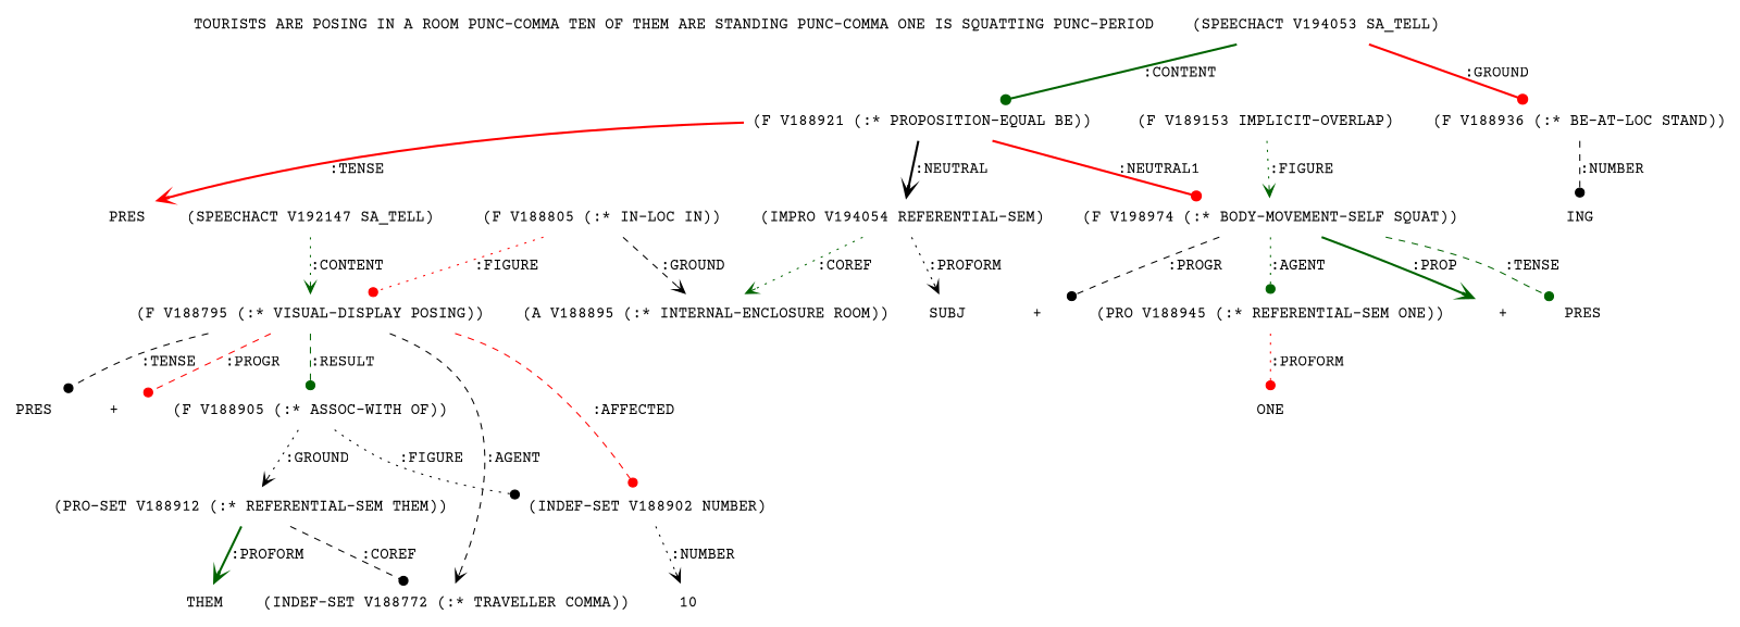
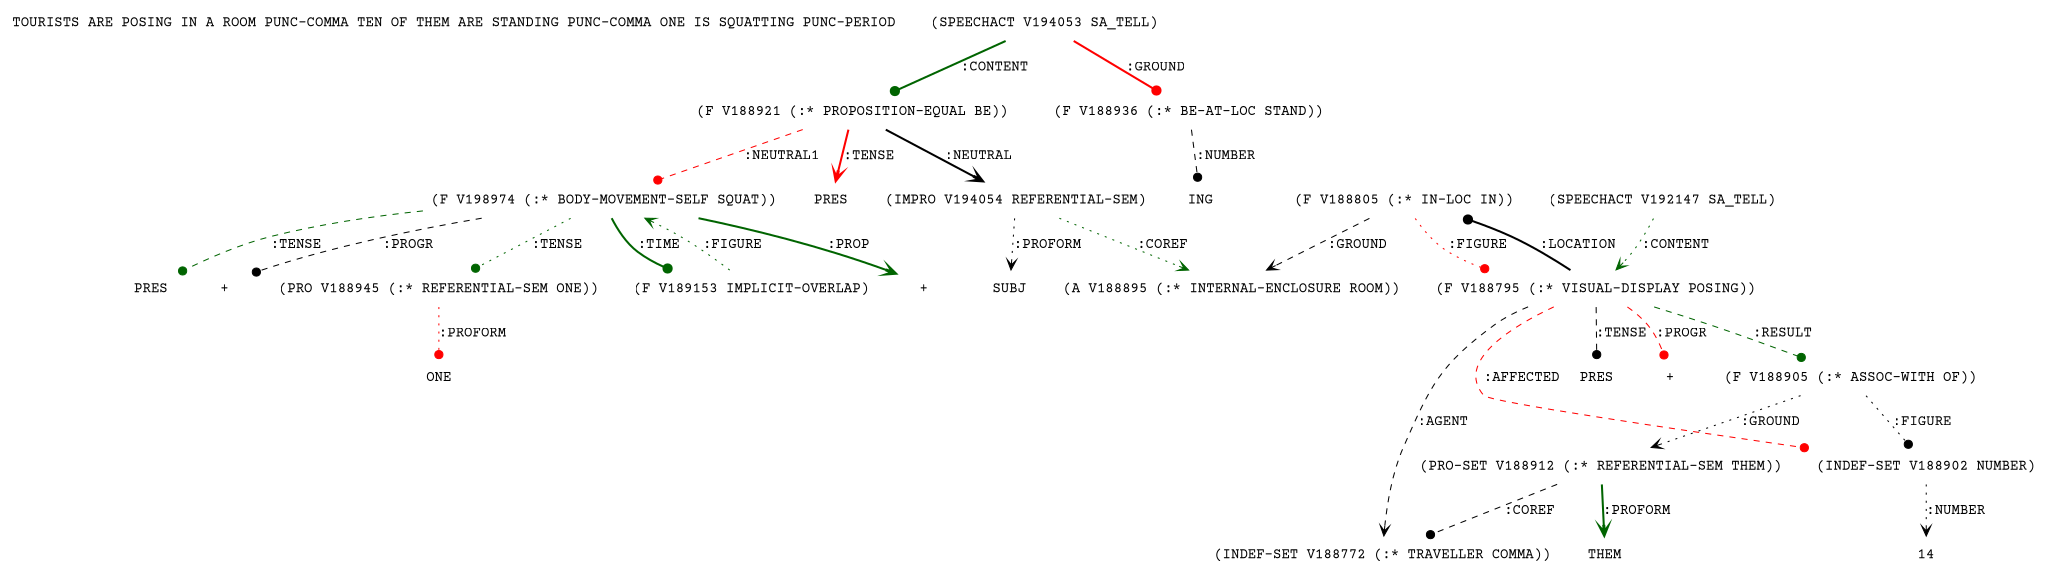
  digraph {
    fontname="Courier Prime"
    node [fontname="Courier Prime" shape=none]
    edge [arrowhead=dot color=black fontname="Courier Prime" style=dashed]
    "TOURISTS ARE POSING IN A ROOM PUNC-COMMA TEN OF THEM ARE STANDING PUNC-COMMA ONE IS SQUATTING PUNC-PERIOD"
    n2 [label="(SPEECHACT V194053 SA_TELL)"]
    n3 [label="(F V188921 (:* PROPOSITION-EQUAL BE))"]
    n4 [label="(F V188936 (:* BE-AT-LOC STAND))"]
    n5 [label="(IMPRO V194054 REFERENTIAL-SEM)"]
    n6 [label="(F V198974 (:* BODY-MOVEMENT-SELF SQUAT))"]
    n7 [label=PRES]
    n8 [label=SUBJ]
    n9 [label="(A V188895 (:* INTERNAL-ENCLOSURE ROOM))"]
    n10 [label="(PRO V188945 (:* REFERENTIAL-SEM ONE))"]
    n11 [label="(F V189153 IMPLICIT-OVERLAP)"]
    n12 [label="+"]
    n13 [label=PRES]
    n14 [label="+"]
    n15 [label=ONE]
    n16 [label=ING]
    n17 [label="(SPEECHACT V192147 SA_TELL)"]
    n18 [label="(F V188795 (:* VISUAL-DISPLAY POSING))"]
    n19 [label="(F V188905 (:* ASSOC-WITH OF))"]
    n20 [label="(INDEF-SET V188772 (:* TRAVELLER COMMA))"]
    n21 [label="(INDEF-SET V188902 NUMBER)"]
    n22 [label="(F V188805 (:* IN-LOC IN))"]
    n23 [label=PRES]
    n24 [label="+"]
    n25 [label="(PRO-SET V188912 (:* REFERENTIAL-SEM THEM))"]
-   n26 [label=10]
+   n26 [label=14]
    n27 [label=THEM]
    n2 -> n3 [color=darkgreen label=":CONTENT" style=bold]
    n2 -> n4 [color=red label=":GROUND" style=bold]
    n3 -> n5 [arrowhead=vee label=":NEUTRAL" style=bold]
-   n3 -> n6 [color=red label=":NEUTRAL1" style=bold]
+   n3 -> n6 [color=red label=":NEUTRAL1"]
    n3 -> n7 [arrowhead=vee color=red label=":TENSE" style=bold]
    n4 -> n16 [label=":NUMBER"]
    n5 -> n8 [arrowhead=vee label=":PROFORM" style=dotted]
    n5 -> n9 [arrowhead=vee color=darkgreen label=":COREF" style=dotted]
-   n6 -> n10 [color=darkgreen label=":AGENT" style=dotted]
+   n6 -> n10 [color=darkgreen label=":TENSE" style=dotted]
+   n6 -> n11 [color=darkgreen label=":TIME" style=bold]
    n6 -> n12 [arrowhead=vee color=darkgreen label=":PROP" style=bold]
    n6 -> n13 [color=darkgreen label=":TENSE"]
    n6 -> n14 [label=":PROGR"]
    n10 -> n15 [color=red label=":PROFORM" style=dotted]
    n11 -> n6 [arrowhead=vee color=darkgreen label=":FIGURE" style=dotted]
    n17 -> n18 [arrowhead=vee color=darkgreen label=":CONTENT" style=dotted]
    n18 -> n19 [color=darkgreen label=":RESULT"]
    n18 -> n20 [arrowhead=vee label=":AGENT"]
    n18 -> n21 [color=red label=":AFFECTED"]
+   n18 -> n22 [label=":LOCATION" style=bold]
    n18 -> n23 [label=":TENSE"]
    n18 -> n24 [color=red label=":PROGR"]
    n19 -> n21 [label=":FIGURE" style=dotted]
    n19 -> n25 [arrowhead=vee label=":GROUND" style=dotted]
    n21 -> n26 [arrowhead=vee label=":NUMBER" style=dotted]
    n22 -> n9 [arrowhead=vee label=":GROUND"]
    n22 -> n18 [color=red label=":FIGURE" style=dotted]
    n25 -> n20 [label=":COREF"]
    n25 -> n27 [arrowhead=vee color=darkgreen label=":PROFORM" style=bold]
  }
